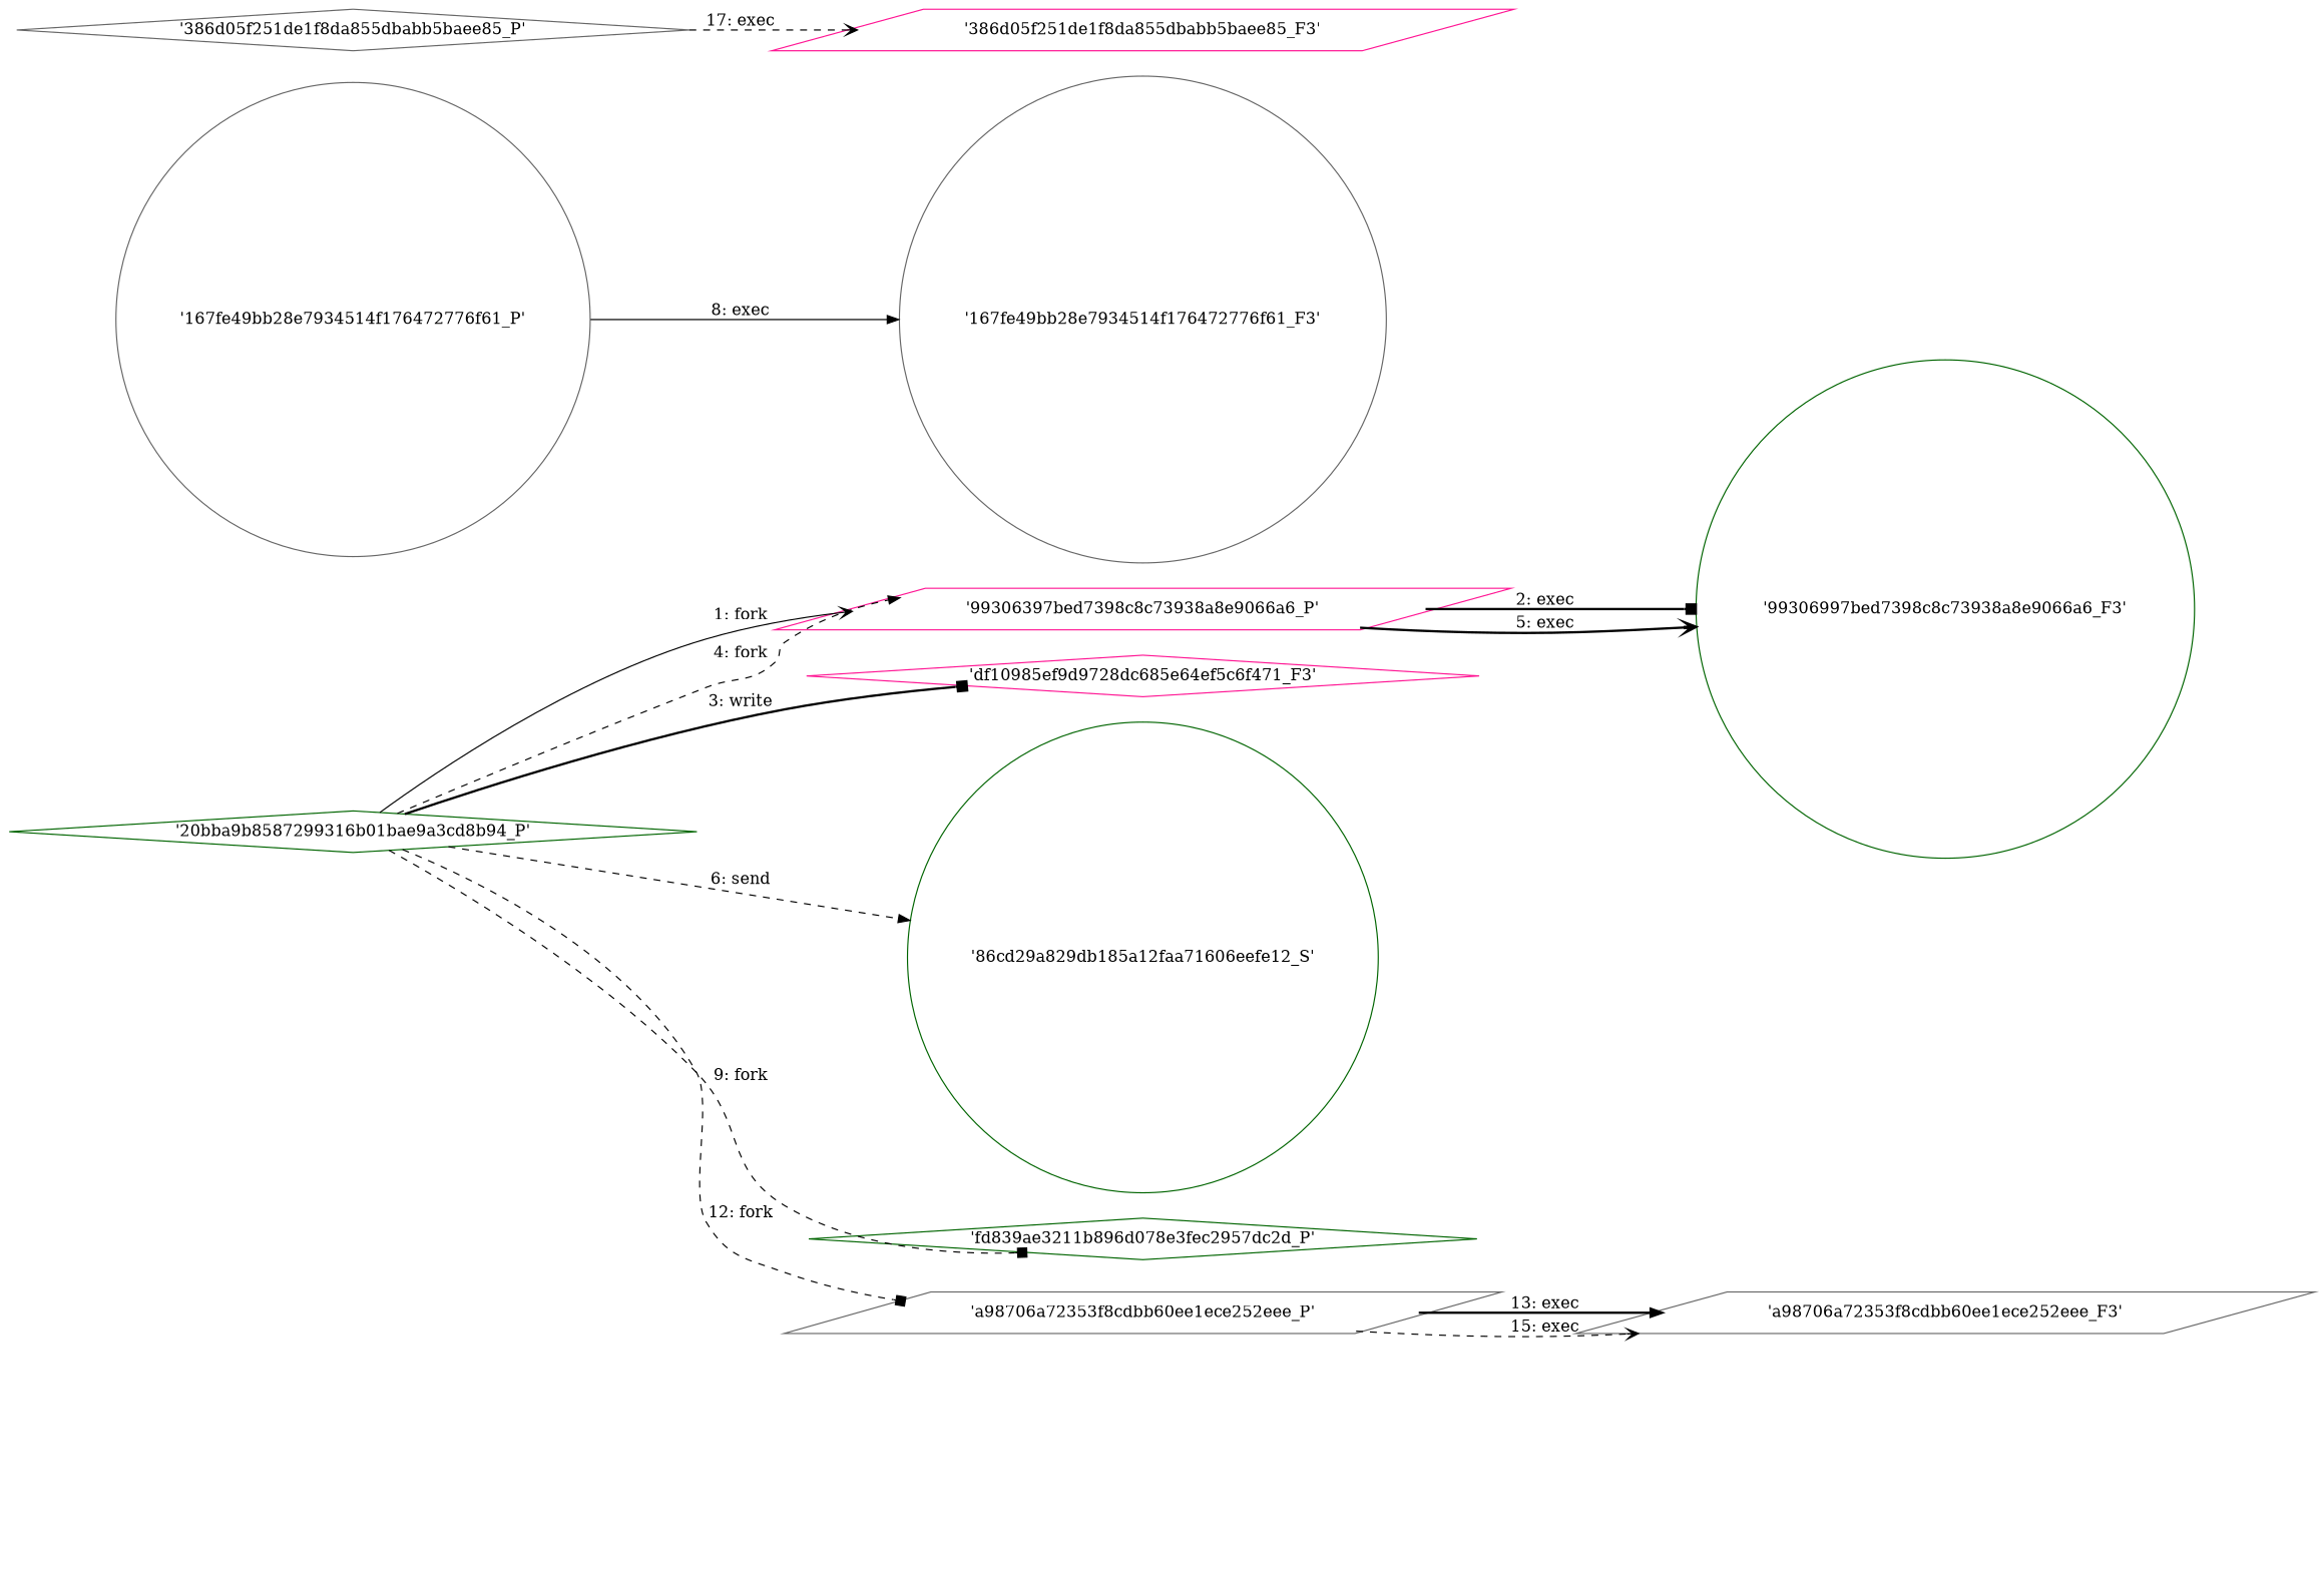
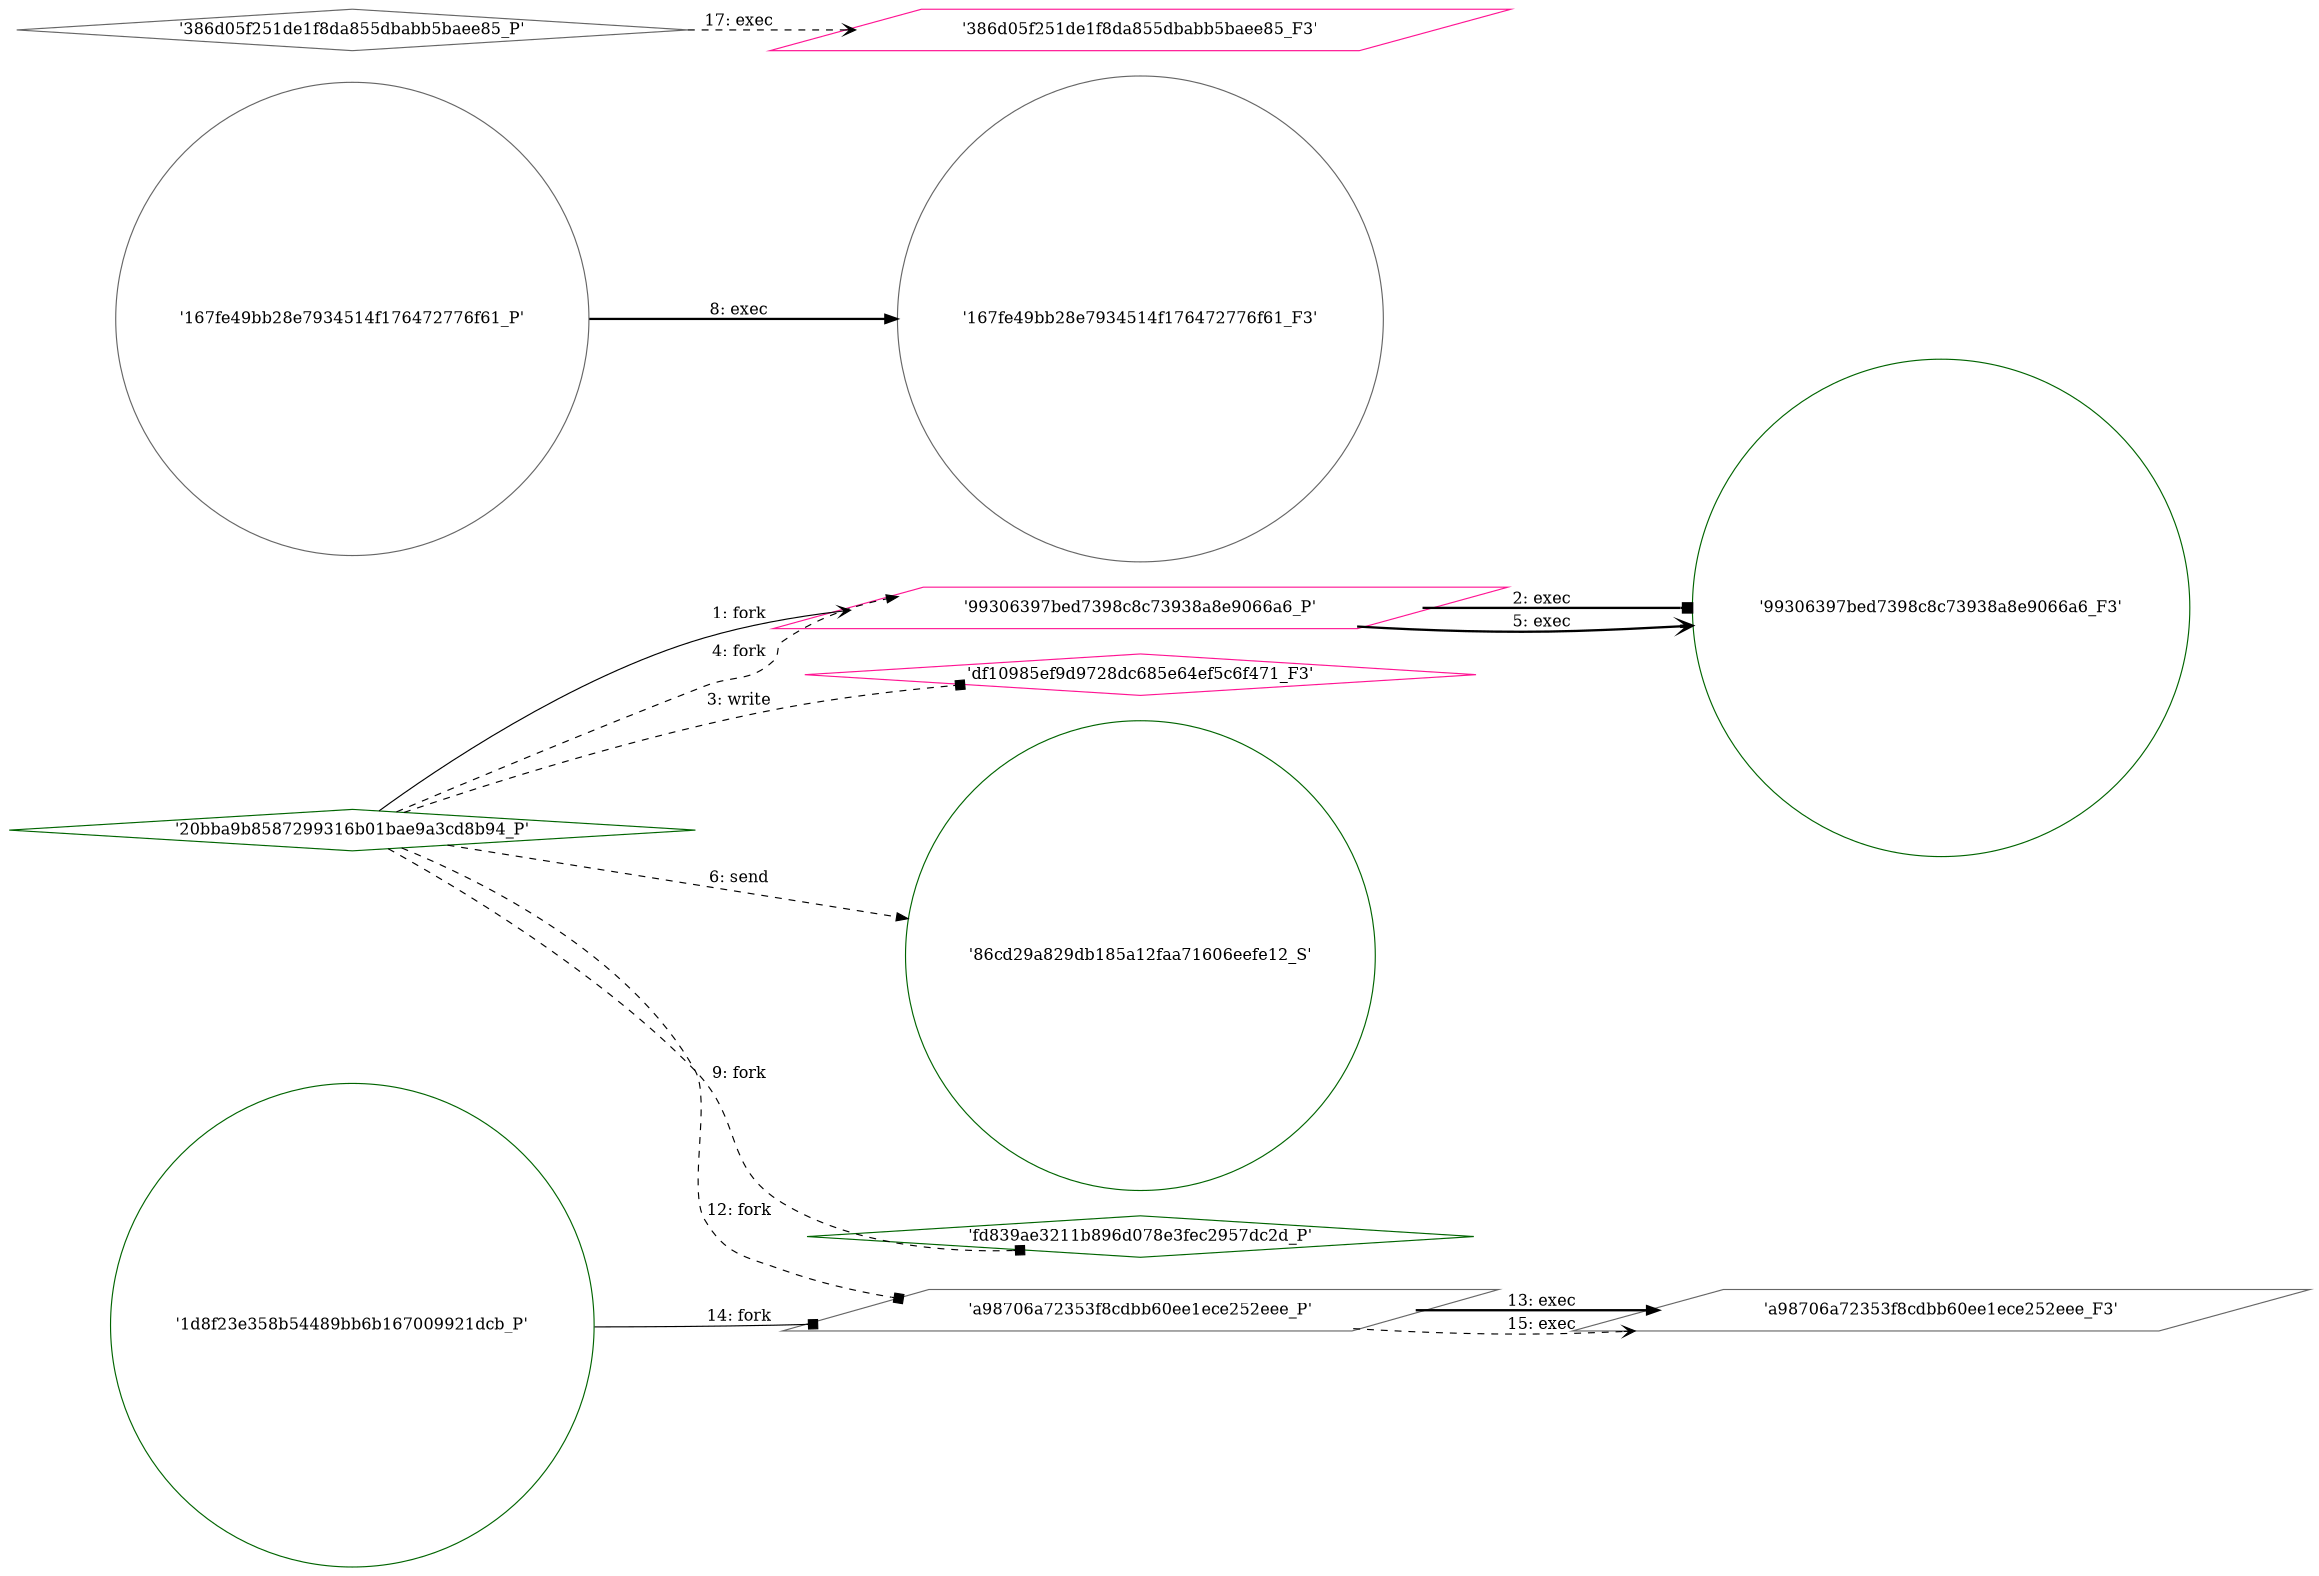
  digraph {
    engine=neato
    fixedsize=false
    fontsize=10
    nodesep=0.3
    rankdir=LR
    ranksep=0
    splines=true
    node [color=darkgreen node_type=Process shape=circle]
    edge [arrowhead=box style=dashed]
    "'20bba9b8587299316b01bae9a3cd8b94_P'" [shape=diamond]
    "'99306397bed7398c8c73938a8e9066a6_P'" [color=deeppink shape=parallelogram]
    "'df10985ef9d9728dc685e64ef5c6f471_F3'" [color=deeppink node_type=file shape=diamond]
    "'86cd29a829db185a12faa71606eefe12_S'" [node_type=Socket]
    "'fd839ae3211b896d078e3fec2957dc2d_P'" [shape=diamond]
    "'a98706a72353f8cdbb60ee1ece252eee_P'" [color=gray40 shape=parallelogram]
-   "'99306397bed7398c8c73938a8e9066a6_F3'" [node_type=File label="'99306997bed7398c8c73938a8e9066a6_F3'"]
+   "'99306397bed7398c8c73938a8e9066a6_F3'" [node_type=File]
    "'167fe49bb28e7934514f176472776f61_P'" [color=gray40]
    "'167fe49bb28e7934514f176472776f61_F3'" [color=gray40 node_type=File]
    "'a98706a72353f8cdbb60ee1ece252eee_F3'" [color=gray40 node_type=File shape=parallelogram]
+   "'1d8f23e358b54489bb6b167009921dcb_P'"
    "'386d05f251de1f8da855dbabb5baee85_P'" [color=gray40 shape=diamond]
    "'386d05f251de1f8da855dbabb5baee85_F3'" [color=deeppink node_type=File shape=parallelogram]
    "'20bba9b8587299316b01bae9a3cd8b94_P'" -> "'99306397bed7398c8c73938a8e9066a6_P'" [arrowhead=vee label="1: fork" style=solid]
    "'20bba9b8587299316b01bae9a3cd8b94_P'" -> "'99306397bed7398c8c73938a8e9066a6_P'" [arrowhead=normal label="4: fork"]
-   "'20bba9b8587299316b01bae9a3cd8b94_P'" -> "'df10985ef9d9728dc685e64ef5c6f471_F3'" [label="3: write" style=bold]
+   "'20bba9b8587299316b01bae9a3cd8b94_P'" -> "'df10985ef9d9728dc685e64ef5c6f471_F3'" [label="3: write"]
    "'20bba9b8587299316b01bae9a3cd8b94_P'" -> "'86cd29a829db185a12faa71606eefe12_S'" [arrowhead=normal label="6: send"]
    "'20bba9b8587299316b01bae9a3cd8b94_P'" -> "'fd839ae3211b896d078e3fec2957dc2d_P'" [label="9: fork"]
    "'20bba9b8587299316b01bae9a3cd8b94_P'" -> "'a98706a72353f8cdbb60ee1ece252eee_P'" [label="12: fork"]
    "'99306397bed7398c8c73938a8e9066a6_P'" -> "'99306397bed7398c8c73938a8e9066a6_F3'" [label="2: exec" style=bold]
    "'99306397bed7398c8c73938a8e9066a6_P'" -> "'99306397bed7398c8c73938a8e9066a6_F3'" [arrowhead=vee label="5: exec" style=bold]
    "'a98706a72353f8cdbb60ee1ece252eee_P'" -> "'a98706a72353f8cdbb60ee1ece252eee_F3'" [arrowhead=normal label="13: exec" style=bold]
    "'a98706a72353f8cdbb60ee1ece252eee_P'" -> "'a98706a72353f8cdbb60ee1ece252eee_F3'" [arrowhead=vee label="15: exec"]
-   "'167fe49bb28e7934514f176472776f61_P'" -> "'167fe49bb28e7934514f176472776f61_F3'" [arrowhead=normal label="8: exec" style=solid]
+   "'167fe49bb28e7934514f176472776f61_P'" -> "'167fe49bb28e7934514f176472776f61_F3'" [arrowhead=normal label="8: exec" style=bold]
+   "'1d8f23e358b54489bb6b167009921dcb_P'" -> "'a98706a72353f8cdbb60ee1ece252eee_P'" [label="14: fork" style=solid]
    "'386d05f251de1f8da855dbabb5baee85_P'" -> "'386d05f251de1f8da855dbabb5baee85_F3'" [arrowhead=vee label="17: exec"]
  }
